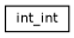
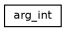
  digraph {
    rankdir=LR
-   n1 [color=black fillcolor=white fontname=Helvetica fontsize=10 height=0.2 label=int_int shape=record style=filled width=0.4]
+   n1 [color=black fillcolor=white fontname=Helvetica fontsize=10 height=0.2 label=arg_int shape=record style=filled width=0.4]
  }
